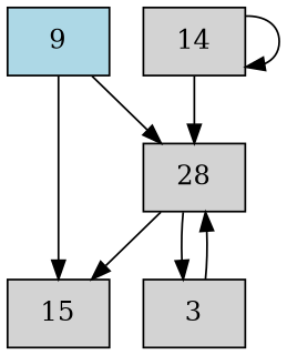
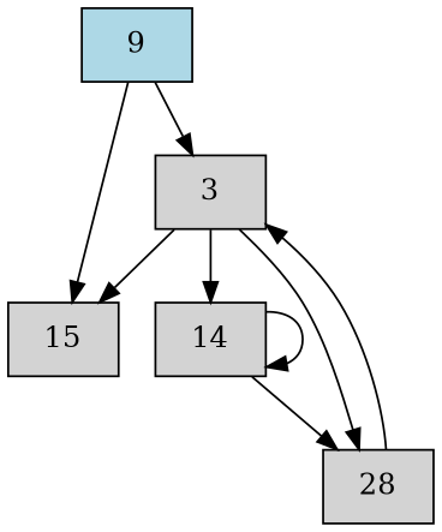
  digraph {
    node [fillcolor=lightgray shape=box style=filled]
    n1 [fillcolor=lightblue label=9]
    n2 [label=3]
    n3 [label=15]
    n4 [label=14]
    n5 [label=28]
-   n1 -> n5
+   n1 -> n2
    n1 -> n3
+   n2 -> n4
    n2 -> n5
    n4 -> n4
    n4 -> n5
    n5 -> n2
-   n5 -> n3
+   n2 -> n3
  }
